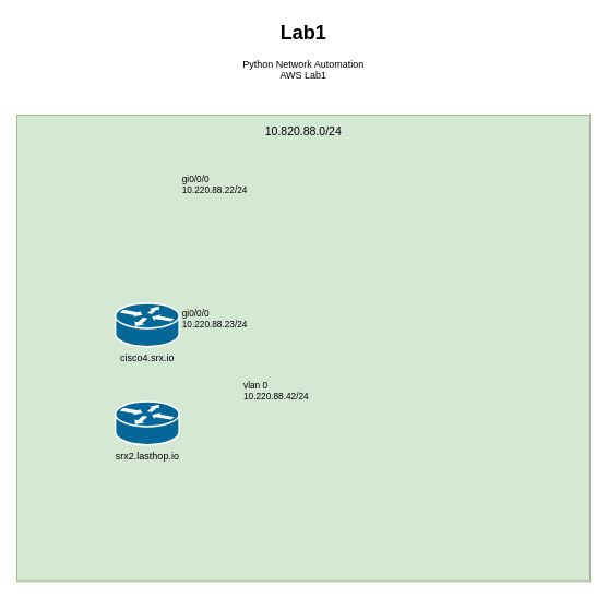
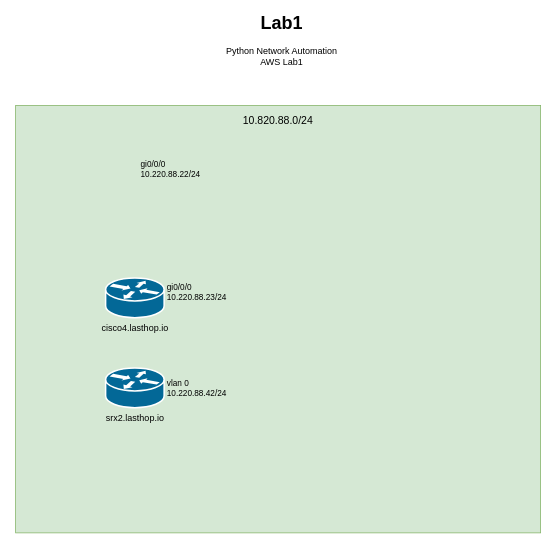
  <mxCell id="0" />
  <mxCell id="1" parent="0" />
  <mxCell id="2" value="" style="rounded=0;whiteSpace=wrap;html=1;align=center;fillColor=#d5e8d4;strokeColor=#82b366;" vertex="1" parent="1"><mxGeometry x="20" y="140" width="700" height="570" as="geometry" /></mxCell>
- <mxCell id="3" value="&lt;h1 style=&quot;&quot;&gt;Lab1&lt;br&gt;&lt;/h1&gt;&lt;div&gt;Python Network Automation&lt;/div&gt;&lt;div&gt;AWS Lab1&lt;/div&gt;" style="text;html=1;strokeColor=none;fillColor=none;spacing=5;spacingTop=-20;whiteSpace=wrap;overflow=hidden;rounded=0;align=center;" vertex="1" parent="1"><mxGeometry x="275" y="20" width="190" height="120" as="geometry" /></mxCell>
- <mxCell id="4" value="cisco4.srx.io" style="shape=mxgraph.cisco.routers.router;html=1;pointerEvents=1;dashed=0;fillColor=#036897;strokeColor=#ffffff;strokeWidth=2;verticalLabelPosition=bottom;verticalAlign=top;align=center;outlineConnect=0;" vertex="1" parent="1"><mxGeometry x="140" y="370" width="78" height="53" as="geometry" /></mxCell>
+ <mxCell id="3" value="&lt;h1 style=&quot;&quot;&gt;Lab1&lt;br&gt;&lt;/h1&gt;&lt;div&gt;Python Network Automation&lt;/div&gt;&lt;div&gt;AWS Lab1&lt;/div&gt;" style="text;html=1;strokeColor=none;fillColor=none;spacing=5;spacingTop=-20;whiteSpace=wrap;overflow=hidden;rounded=0;align=center;" vertex="1" parent="1"><mxGeometry x="280" y="10" width="190" height="120" as="geometry" /></mxCell>
+ <mxCell id="4" value="cisco4.lasthop.io" style="shape=mxgraph.cisco.routers.router;html=1;pointerEvents=1;dashed=0;fillColor=#036897;strokeColor=#ffffff;strokeWidth=2;verticalLabelPosition=bottom;verticalAlign=top;align=center;outlineConnect=0;" vertex="1" parent="1"><mxGeometry x="140" y="370" width="78" height="53" as="geometry" /></mxCell>
  <mxCell id="5" value="srx2.lasthop.io" style="shape=mxgraph.cisco.routers.router;html=1;pointerEvents=1;dashed=0;fillColor=#036897;strokeColor=#ffffff;strokeWidth=2;verticalLabelPosition=bottom;verticalAlign=top;align=center;outlineConnect=0;" vertex="1" parent="1"><mxGeometry x="140" y="490" width="78" height="53" as="geometry" /></mxCell>
  <mxCell id="6" style="edgeStyle=orthogonalEdgeStyle;rounded=0;orthogonalLoop=1;jettySize=auto;html=1;exitX=0.5;exitY=1;exitDx=0;exitDy=0;exitPerimeter=0;" edge="1" parent="1" source="4" target="4"><mxGeometry relative="1" as="geometry" /></mxCell>
  <mxCell id="7" value="10.820.88.0/24" style="text;html=1;strokeColor=none;fillColor=none;align=center;verticalAlign=middle;whiteSpace=wrap;rounded=0;fontSize=14;" vertex="1" parent="1"><mxGeometry x="310" y="150" width="120" height="20" as="geometry" /></mxCell>
- <mxCell id="8" value="gi0/0/0&lt;br style=&quot;font-size: 11px;&quot;&gt;10.220.88.22/24" style="text;html=1;strokeColor=none;fillColor=none;align=left;verticalAlign=middle;whiteSpace=wrap;rounded=0;fontSize=11;" vertex="1" parent="1"><mxGeometry x="220" y="200" width="80" height="50" as="geometry" /></mxCell>
+ <mxCell id="8" value="gi0/0/0&lt;br style=&quot;font-size: 11px;&quot;&gt;10.220.88.22/24" style="text;html=1;strokeColor=none;fillColor=none;align=left;verticalAlign=middle;whiteSpace=wrap;rounded=0;fontSize=11;" vertex="1" parent="1"><mxGeometry x="185" y="200" width="80" height="50" as="geometry" /></mxCell>
  <mxCell id="9" value="&lt;span style=&quot;color: rgb(0, 0, 0); font-family: helvetica; font-size: 11px; font-style: normal; font-weight: 400; letter-spacing: normal; text-align: left; text-indent: 0px; text-transform: none; word-spacing: 0px; display: inline; float: none;&quot;&gt;gi0/0/0&lt;/span&gt;&lt;br style=&quot;color: rgb(0, 0, 0); font-family: helvetica; font-size: 11px; font-style: normal; font-weight: 400; letter-spacing: normal; text-align: left; text-indent: 0px; text-transform: none; word-spacing: 0px;&quot;&gt;&lt;span style=&quot;color: rgb(0, 0, 0); font-family: helvetica; font-size: 11px; font-style: normal; font-weight: 400; letter-spacing: normal; text-align: left; text-indent: 0px; text-transform: none; word-spacing: 0px; display: inline; float: none;&quot;&gt;10.220.88.23/24&lt;/span&gt;" style="text;whiteSpace=wrap;html=1;fontSize=11;labelBackgroundColor=none;" vertex="1" parent="1"><mxGeometry x="220" y="370" width="110" height="40" as="geometry" /></mxCell>
- <mxCell id="10" value="vlan 0&lt;br&gt;&lt;div style=&quot;&quot;&gt;&lt;span&gt;10.220.88.42/24&lt;/span&gt;&lt;/div&gt;" style="text;html=1;strokeColor=none;fillColor=none;align=left;verticalAlign=middle;whiteSpace=wrap;rounded=0;labelBackgroundColor=none;fontSize=11;" vertex="1" parent="1"><mxGeometry x="295" y="466.5" width="115" height="20" as="geometry" /></mxCell>
+ <mxCell id="10" value="vlan 0&lt;br&gt;&lt;div style=&quot;&quot;&gt;&lt;span&gt;10.220.88.42/24&lt;/span&gt;&lt;/div&gt;" style="text;html=1;strokeColor=none;fillColor=none;align=left;verticalAlign=middle;whiteSpace=wrap;rounded=0;labelBackgroundColor=none;fontSize=11;" vertex="1" parent="1"><mxGeometry x="220" y="506.5" width="115" height="20" as="geometry" /></mxCell>
